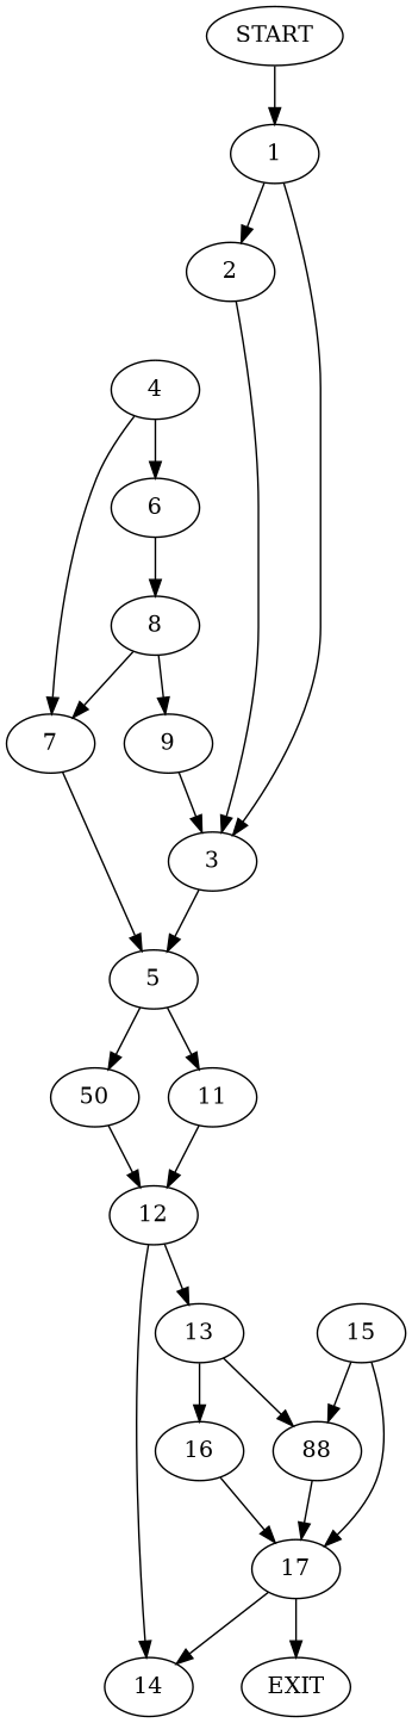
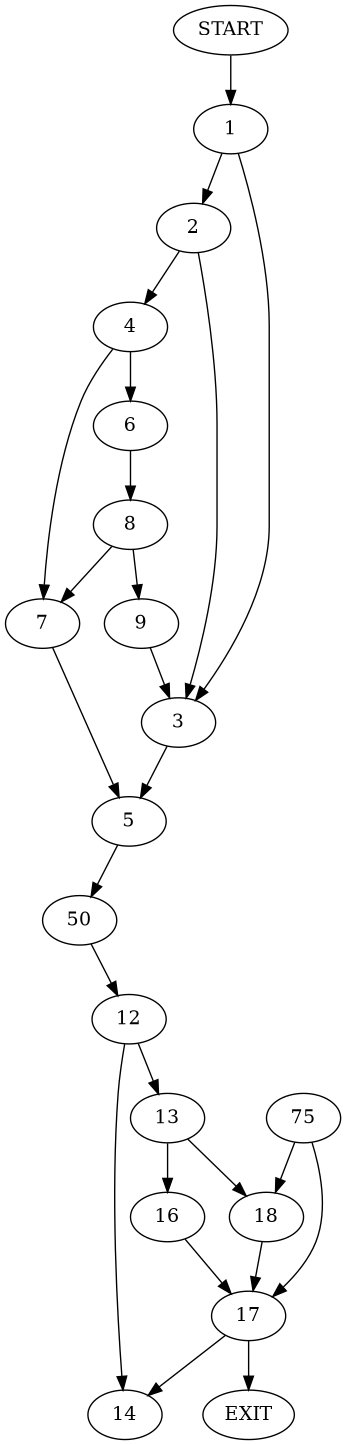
  digraph {
    n1 [label=START]
    1
    2
    3
    n5 [label=EXIT]
    4
    5
    6
    7
    n10 [label=50]
-   11
    8
    12
    9
    13
    14
    16
-   18 [label=88]
-   15
+   18
+   15 [label=75]
    17
    n1 -> 1
    1 -> 2
    1 -> 3
    2 -> 3
+   2 -> 4
    3 -> 5
    4 -> 6
    4 -> 7
    5 -> n10
-   5 -> 11
    6 -> 8
    7 -> 5
    n10 -> 12
-   11 -> 12
    8 -> 7
    8 -> 9
    12 -> 13
    12 -> 14
    9 -> 3
    13 -> 16
    13 -> 18
    16 -> 17
    18 -> 17
    15 -> 18
    15 -> 17
    17 -> n5
    17 -> 14
  }
